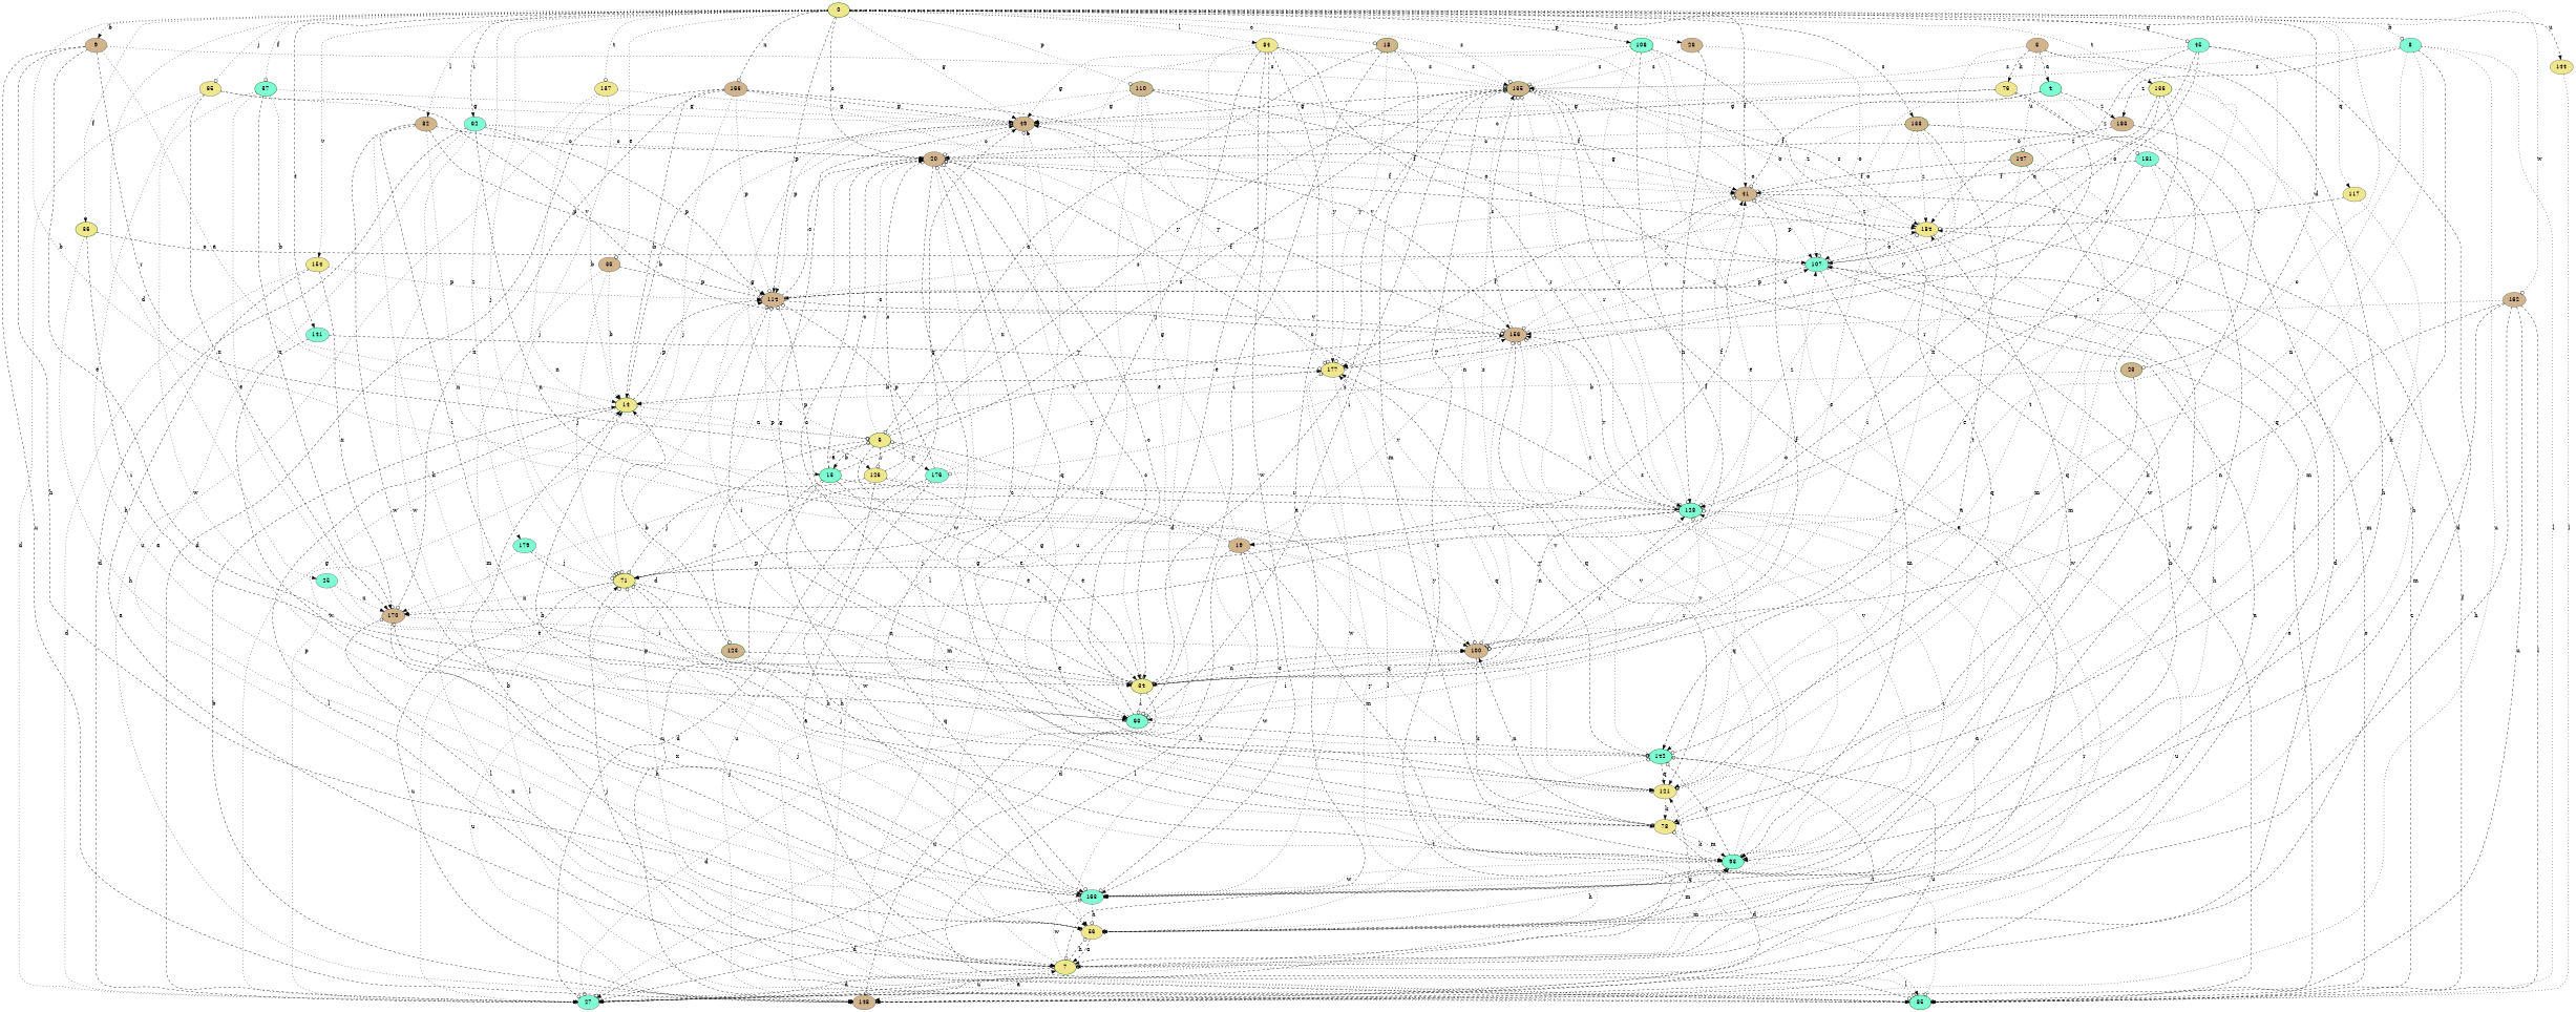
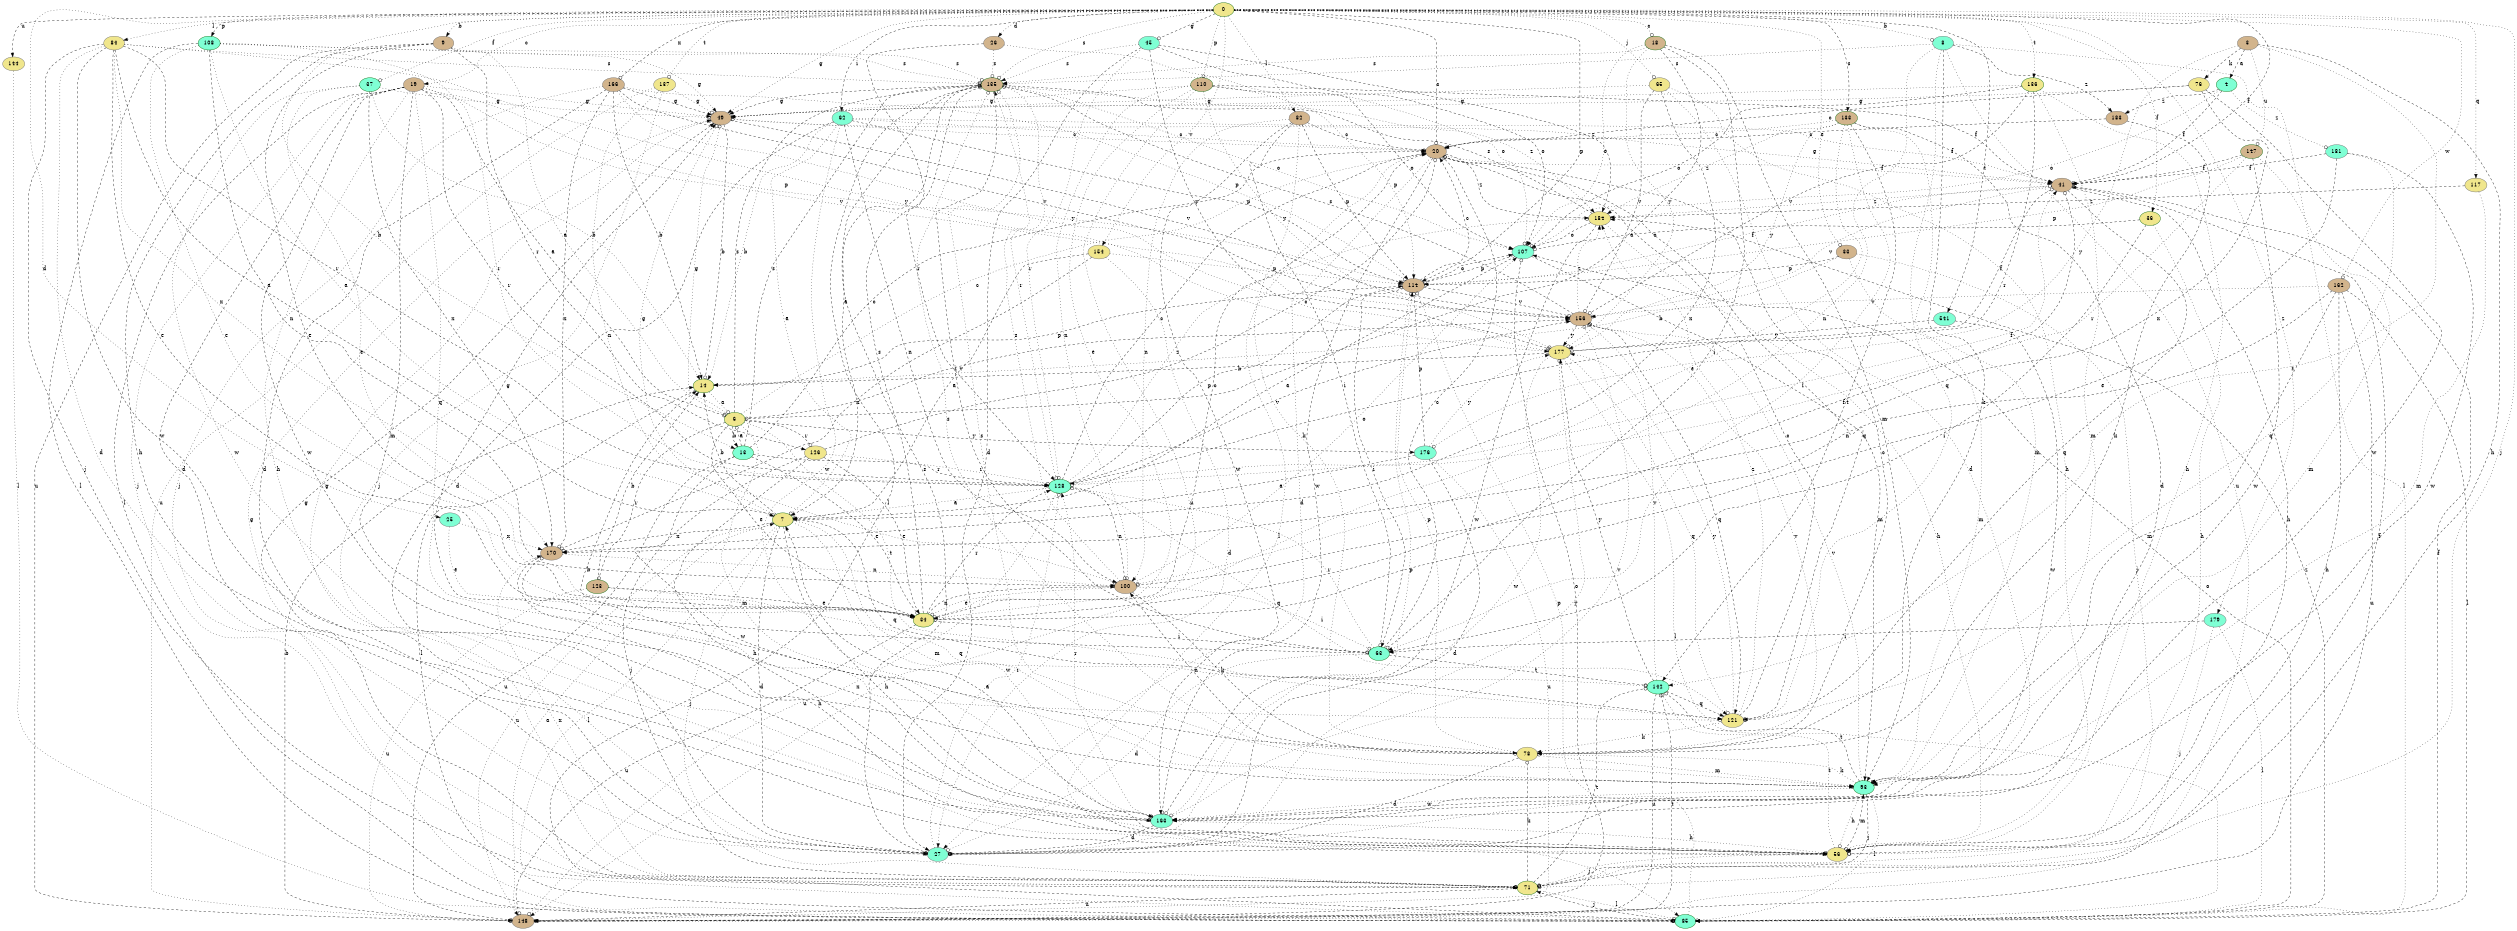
  strict digraph {
    node [color=gray40 fillcolor=tan style=filled]
    edge [arrowhead=normal style=dashed]
    0 [color=darkgreen fillcolor=khaki]
    8 [fillcolor=aquamarine]
    9
    13 [color=darkgreen fillcolor=aquamarine]
    18 [color=darkgreen]
    19
    20
-   23 [color=darkgreen]
    25 [fillcolor=aquamarine]
    26
    33
    36 [color=darkgreen fillcolor=khaki]
    37 [color=darkgreen fillcolor=aquamarine]
    41
    45 [fillcolor=aquamarine]
    49
    62 [fillcolor=aquamarine]
    65 [fillcolor=khaki]
    71 [color=darkgreen fillcolor=khaki]
    82
    84 [fillcolor=khaki]
    108 [color=darkgreen fillcolor=aquamarine]
    110 [color=darkgreen]
    114
    117 [fillcolor=khaki]
    133 [color=darkgreen]
    135 [color=darkgreen]
    136 [color=darkgreen fillcolor=khaki]
    137 [fillcolor=khaki]
-   141 [fillcolor=aquamarine]
+   141 [fillcolor=aquamarine label=541]
    144 [fillcolor=khaki]
    154 [fillcolor=khaki]
    162
    166
    179 [fillcolor=aquamarine]
    183
    85 [color=darkgreen fillcolor=aquamarine]
    121 [fillcolor=khaki]
    148
    78 [fillcolor=khaki]
    100
    56 [fillcolor=khaki]
    6 [color=darkgreen fillcolor=khaki]
    34 [color=darkgreen fillcolor=khaki]
    126 [fillcolor=khaki]
    163 [fillcolor=aquamarine]
    128 [color=darkgreen fillcolor=aquamarine]
    107 [fillcolor=aquamarine]
    93 [color=darkgreen fillcolor=aquamarine]
    63 [color=darkgreen fillcolor=aquamarine]
    177 [fillcolor=khaki]
    156
    27 [fillcolor=aquamarine]
    184 [fillcolor=khaki]
    142 [color=darkgreen fillcolor=aquamarine]
    14 [color=darkgreen fillcolor=khaki]
    170
    7 [color=darkgreen fillcolor=khaki]
    4 [color=darkgreen fillcolor=aquamarine]
    3
    76 [fillcolor=khaki]
    147 [color=darkgreen]
    176 [fillcolor=aquamarine]
    181 [fillcolor=aquamarine]
    123 [color=darkgreen]
    0 -> 8 [arrowhead=odot label=b style=dotted]
    0 -> 9 [label=b style=dotted]
    0 -> 13 [label=b style=dotted]
    0 -> 18 [arrowhead=odot label=c style=dotted]
    0 -> 19 [label=c style=dotted]
    0 -> 20 [arrowhead=odot label=c]
-   0 -> 23 [arrowhead=odot label=d]
    0 -> 25 [label=d style=dotted]
    0 -> 26 [label=d style=dotted]
    0 -> 33 [arrowhead=odot label=e style=dotted]
    0 -> 36 [label=f style=dotted]
    0 -> 37 [arrowhead=odot label=f style=dotted]
    0 -> 41 [label=f]
    0 -> 45 [arrowhead=odot label=g]
    0 -> 49 [label=g style=dotted]
    0 -> 62 [label=i]
    0 -> 65 [arrowhead=odot label=j style=dotted]
    0 -> 71 [arrowhead=odot label=j style=dotted]
    0 -> 82 [label=l style=dotted]
    0 -> 84 [label=l style=dotted]
    0 -> 108 [label=p]
    0 -> 110 [arrowhead=odot label=p style=dotted]
    0 -> 114 [label=p]
    0 -> 117 [label=q style=dotted]
    0 -> 133 [label=s]
    0 -> 135 [arrowhead=odot label=s style=dotted]
    0 -> 136 [label=t style=dotted]
    0 -> 137 [arrowhead=odot label=t style=dotted]
    0 -> 141 [label=t]
    0 -> 144 [label=u]
    0 -> 154 [label=v style=dotted]
    0 -> 162 [arrowhead=odot label=w style=dotted]
    0 -> 166 [arrowhead=odot label=x]
    0 -> 179 [label=z style=dotted]
    8 -> 135 [label=s style=dotted]
    8 -> 183 [label=z]
    8 -> 85 [label=l style=dotted]
    8 -> 121 [arrowhead=odot label=q style=dotted]
    8 -> 148 [arrowhead=odot label=u style=dotted]
    8 -> 78 [label=k]
    8 -> 100 [arrowhead=odot label=n style=dotted]
    9 -> 135 [arrowhead=odot label=s style=dotted]
    9 -> 148 [arrowhead=odot label=u]
    9 -> 56 [label=h]
    9 -> 6 [arrowhead=odot label=a style=dotted]
    9 -> 34 [label=e]
    9 -> 126 [label=r]
    13 -> 20 [label=c]
    13 -> 135 [arrowhead=odot label=s]
    13 -> 148 [arrowhead=odot label=u]
    13 -> 6 [arrowhead=odot label=a]
    13 -> 34 [arrowhead=odot label=e]
    13 -> 163 [label=w]
    13 -> 128 [label=r]
    18 -> 135 [label=s style=dotted]
    18 -> 6 [arrowhead=odot label=a]
    18 -> 107 [label=o style=dotted]
    18 -> 93 [label=m]
    18 -> 63 [arrowhead=odot label=i]
    18 -> 177 [arrowhead=odot label=y style=dotted]
    19 -> 49 [label=g style=dotted]
    19 -> 71 [label=j style=dotted]
    19 -> 114 [arrowhead=odot label=p style=dotted]
    19 -> 85 [arrowhead=odot label=l]
    19 -> 121 [arrowhead=odot label=q style=dotted]
    19 -> 56 [label=h style=dotted]
    19 -> 6 [arrowhead=odot label=a]
    19 -> 163 [arrowhead=odot label=w]
-   128 -> 19 [label=r]
+   19 -> 128 [label=r]
    19 -> 93 [label=m]
    19 -> 156 [label=v style=dotted]
    19 -> 27 [label=d]
    20 -> 41 [label=f style=dotted]
    20 -> 85 [label=l style=dotted]
    20 -> 121 [label=q]
    20 -> 163 [arrowhead=odot label=w]
    20 -> 27 [label=d style=dotted]
    20 -> 184 [label=z]
-   23 -> 142 [arrowhead=odot label=t]
-   23 -> 14 [label=b style=dotted]
    25 -> 34 [label=e style=dotted]
    25 -> 170 [label=x style=dotted]
    26 -> 135 [arrowhead=odot label=s style=dotted]
    26 -> 128 [label=r]
    26 -> 107 [arrowhead=odot label=o style=dotted]
    33 -> 71 [arrowhead=odot label=j style=dotted]
    33 -> 114 [arrowhead=odot label=p]
    33 -> 93 [label=m style=dotted]
    33 -> 14 [label=b style=dotted]
    36 -> 56 [arrowhead=odot label=h style=dotted]
    36 -> 107 [arrowhead=odot label=o]
    36 -> 63 [label=i]
    37 -> 49 [arrowhead=odot label=g style=dotted]
    37 -> 34 [arrowhead=odot label=e style=dotted]
    37 -> 163 [arrowhead=odot label=w style=dotted]
    37 -> 14 [label=b style=dotted]
    37 -> 170 [label=x]
    41 -> 49 [arrowhead=odot label=g style=dotted]
    41 -> 121 [arrowhead=odot label=q]
    41 -> 56 [label=h]
    41 -> 156 [arrowhead=odot label=v style=dotted]
    41 -> 184 [label=z style=dotted]
    45 -> 135 [label=s style=dotted]
    45 -> 128 [arrowhead=odot label=r style=dotted]
    45 -> 107 [label=o]
    45 -> 177 [arrowhead=odot label=y]
    45 -> 27 [label=d]
    45 -> 184 [label=z]
    49 -> 20 [arrowhead=odot label=c style=dotted]
    49 -> 156 [arrowhead=odot label=v]
    49 -> 14 [arrowhead=odot label=b]
    62 -> 20 [label=c style=dotted]
    62 -> 41 [label=f style=dotted]
    62 -> 114 [label=p]
    62 -> 100 [label=n]
    62 -> 163 [arrowhead=odot label=w style=dotted]
    62 -> 27 [arrowhead=odot label=d]
    62 -> 14 [label=b style=dotted]
    62 -> 7 [arrowhead=odot label=a style=dotted]
    65 -> 49 [arrowhead=odot label=g style=dotted]
    65 -> 56 [label=h style=dotted]
    65 -> 156 [arrowhead=odot label=v]
    65 -> 27 [arrowhead=odot label=d style=dotted]
    65 -> 170 [label=x]
    71 -> 41 [label=f]
    71 -> 49 [label=g]
    71 -> 85 [arrowhead=odot label=l style=dotted]
    71 -> 148 [label=u]
    71 -> 78 [arrowhead=odot label=k]
    71 -> 142 [arrowhead=odot label=t]
    71 -> 170 [label=x style=dotted]
    82 -> 20 [arrowhead=odot label=c]
    82 -> 114 [label=p]
    82 -> 78 [label=k style=dotted]
    82 -> 100 [label=n style=dotted]
    82 -> 163 [label=w]
    82 -> 63 [arrowhead=odot label=i]
    84 -> 71 [label=j]
    84 -> 135 [arrowhead=odot label=s style=dotted]
    84 -> 34 [label=e]
    84 -> 163 [label=w]
    84 -> 128 [label=r]
    84 -> 177 [label=y style=dotted]
    84 -> 27 [arrowhead=odot label=d style=dotted]
    84 -> 170 [label=x style=dotted]
    84 -> 7 [arrowhead=odot label=a]
    108 -> 49 [label=g style=dotted]
    108 -> 135 [arrowhead=odot label=s style=dotted]
    108 -> 85 [arrowhead=odot label=l]
    108 -> 100 [arrowhead=odot label=n]
    108 -> 34 [arrowhead=odot label=e style=dotted]
    108 -> 128 [arrowhead=odot label=r style=dotted]
    108 -> 7 [label=a style=dotted]
    110 -> 41 [label=f]
    110 -> 49 [label=g style=dotted]
    110 -> 114 [label=p style=dotted]
    110 -> 148 [label=u style=dotted]
    110 -> 100 [arrowhead=odot label=n style=dotted]
    110 -> 34 [arrowhead=odot label=e style=dotted]
    110 -> 107 [label=o]
    110 -> 177 [arrowhead=odot label=y style=dotted]
    114 -> 20 [label=c]
    114 -> 41 [arrowhead=odot label=f style=dotted]
    114 -> 107 [label=o]
    114 -> 63 [label=i]
    114 -> 156 [arrowhead=odot label=v]
    117 -> 93 [label=m style=dotted]
    117 -> 184 [arrowhead=odot label=z]
    133 -> 20 [label=c style=dotted]
    133 -> 34 [label=e style=dotted]
    133 -> 93 [label=m style=dotted]
    133 -> 63 [label=i style=dotted]
    133 -> 177 [label=y style=dotted]
    133 -> 27 [label=d]
    133 -> 184 [label=z style=dotted]
    133 -> 142 [label=t]
    135 -> 49 [label=g]
    135 -> 85 [arrowhead=odot label=l]
    135 -> 128 [arrowhead=odot label=r style=dotted]
    135 -> 107 [label=o style=dotted]
    135 -> 63 [arrowhead=odot label=i]
    135 -> 184 [label=z style=dotted]
    135 -> 7 [label=a]
    136 -> 49 [label=g style=dotted]
    136 -> 56 [arrowhead=odot label=h style=dotted]
    136 -> 128 [label=r]
    136 -> 107 [arrowhead=odot label=o]
    136 -> 93 [arrowhead=odot label=m style=dotted]
    136 -> 156 [arrowhead=odot label=v]
    137 -> 49 [arrowhead=odot label=g style=dotted]
    137 -> 71 [arrowhead=odot label=j style=dotted]
    137 -> 148 [label=u style=dotted]
    137 -> 100 [arrowhead=odot label=n style=dotted]
    141 -> 163 [label=w]
    141 -> 177 [arrowhead=odot label=y]
    144 -> 85 [arrowhead=odot label=l style=dotted]
    154 -> 114 [label=p style=dotted]
    154 -> 27 [label=d style=dotted]
    154 -> 170 [arrowhead=odot label=x]
    154 -> 7 [label=a]
    162 -> 85 [label=l]
    162 -> 148 [label=u]
    162 -> 100 [arrowhead=odot label=n]
    162 -> 56 [arrowhead=odot label=h]
    162 -> 93 [label=m]
    162 -> 156 [label=v style=dotted]
    166 -> 49 [label=g]
    166 -> 71 [arrowhead=odot label=j style=dotted]
    166 -> 114 [arrowhead=odot label=p style=dotted]
    166 -> 177 [arrowhead=odot label=y style=dotted]
    166 -> 156 [label=v]
    166 -> 27 [label=d]
    166 -> 14 [label=b]
    166 -> 170 [arrowhead=odot label=x]
    179 -> 71 [arrowhead=odot label=j style=dotted]
    179 -> 85 [label=l style=dotted]
    179 -> 63 [label=i]
    183 -> 20 [arrowhead=odot label=c]
    183 -> 78 [label=k]
    85 -> 41 [arrowhead=odot label=f]
    85 -> 49 [label=g style=dotted]
    85 -> 71 [label=j]
    85 -> 114 [arrowhead=odot label=p style=dotted]
    85 -> 107 [label=o]
    85 -> 184 [label=z]
    121 -> 20 [arrowhead=odot label=c]
    121 -> 78 [label=k style=dotted]
    121 -> 177 [label=y style=dotted]
    121 -> 184 [label=z style=dotted]
    148 -> 107 [arrowhead=odot label=o]
    148 -> 142 [arrowhead=odot label=t]
    148 -> 14 [label=b]
    148 -> 7 [label=a style=dotted]
    78 -> 20 [arrowhead=odot label=c]
    78 -> 114 [label=p style=dotted]
    78 -> 135 [arrowhead=odot label=s style=dotted]
    78 -> 100 [label=n]
    78 -> 93 [label=m style=dotted]
    78 -> 156 [arrowhead=odot label=v style=dotted]
    78 -> 27 [arrowhead=odot label=d]
    78 -> 14 [label=b]
    100 -> 135 [label=s style=dotted]
    100 -> 78 [arrowhead=odot label=k]
    100 -> 34 [arrowhead=odot label=e style=dotted]
    100 -> 107 [label=o style=dotted]
    100 -> 63 [arrowhead=odot label=i style=dotted]
    56 -> 71 [arrowhead=odot label=j style=dotted]
    56 -> 93 [label=m]
    56 -> 142 [arrowhead=odot label=t style=dotted]
    56 -> 7 [label=a]
    6 -> 13 [label=b]
    6 -> 20 [label=c style=dotted]
    6 -> 49 [arrowhead=odot label=g style=dotted]
    6 -> 135 [arrowhead=odot label=s]
    6 -> 34 [label=e]
    6 -> 126 [arrowhead=odot label=r]
    6 -> 93 [arrowhead=odot label=m style=dotted]
    6 -> 156 [label=v]
    6 -> 142 [arrowhead=odot label=t style=dotted]
    6 -> 176 [label=y]
    6 -> 123 [arrowhead=odot label=r]
    34 -> 20 [label=c]
    34 -> 41 [arrowhead=odot label=f]
    34 -> 135 [arrowhead=odot label=s]
    34 -> 148 [arrowhead=odot label=u]
    34 -> 100 [label=n]
    34 -> 128 [label=r]
    34 -> 63 [arrowhead=odot label=i]
    126 -> 20 [arrowhead=odot label=c]
    126 -> 71 [arrowhead=odot label=j]
    126 -> 56 [label=h]
    126 -> 34 [label=e]
    126 -> 128 [arrowhead=odot label=r style=dotted]
    163 -> 56 [arrowhead=odot label=h style=dotted]
    163 -> 128 [label=r style=dotted]
    163 -> 156 [arrowhead=odot label=v style=dotted]
    163 -> 27 [arrowhead=odot label=d]
    163 -> 170 [arrowhead=odot label=x]
    128 -> 20 [arrowhead=odot label=c]
    128 -> 41 [label=f style=dotted]
    128 -> 114 [arrowhead=odot label=p]
    128 -> 121 [label=q style=dotted]
    128 -> 148 [arrowhead=odot label=u style=dotted]
    128 -> 100 [arrowhead=odot label=n]
    128 -> 156 [label=v]
    128 -> 184 [arrowhead=odot label=z style=dotted]
    128 -> 7 [arrowhead=odot label=a style=dotted]
    107 -> 114 [arrowhead=odot label=p]
    107 -> 93 [label=m]
    107 -> 7 [arrowhead=odot label=a]
    93 -> 71 [arrowhead=odot label=j]
    93 -> 135 [arrowhead=odot label=s style=dotted]
    93 -> 85 [arrowhead=odot label=l style=dotted]
    93 -> 78 [arrowhead=odot label=k style=dotted]
    93 -> 56 [arrowhead=odot label=h style=dotted]
    93 -> 163 [label=w style=dotted]
    93 -> 156 [arrowhead=odot label=v style=dotted]
    93 -> 142 [arrowhead=odot label=t]
    63 -> 20 [arrowhead=odot label=c]
    63 -> 49 [label=g]
    63 -> 128 [arrowhead=odot label=r style=dotted]
    63 -> 27 [arrowhead=odot label=d style=dotted]
    63 -> 142 [arrowhead=odot label=t]
    177 -> 41 [arrowhead=odot label=f]
    177 -> 85 [label=l style=dotted]
    177 -> 121 [arrowhead=odot label=q style=dotted]
    177 -> 163 [arrowhead=odot label=w style=dotted]
    177 -> 14 [label=b]
    156 -> 135 [arrowhead=odot label=s]
    156 -> 121 [label=q]
    156 -> 177 [label=y]
    156 -> 184 [label=z style=dotted]
    27 -> 49 [arrowhead=odot label=g style=dotted]
    27 -> 114 [arrowhead=odot label=p style=dotted]
    27 -> 135 [arrowhead=odot label=s]
    27 -> 128 [arrowhead=odot label=r style=dotted]
    27 -> 177 [arrowhead=odot label=y style=dotted]
    184 -> 135 [arrowhead=odot label=s]
    184 -> 56 [arrowhead=odot label=h style=dotted]
    184 -> 163 [arrowhead=odot label=w]
    184 -> 107 [arrowhead=odot label=o]
    142 -> 121 [label=q]
    142 -> 148 [label=u]
    142 -> 177 [label=y]
    142 -> 156 [arrowhead=odot label=v style=dotted]
    14 -> 114 [label=p]
    14 -> 85 [label=l]
    14 -> 6 [arrowhead=odot label=a style=dotted]
    170 -> 100 [label=n style=dotted]
    170 -> 56 [arrowhead=odot label=h]
    7 -> 49 [arrowhead=odot label=g style=dotted]
    7 -> 71 [arrowhead=odot label=j style=dotted]
    7 -> 85 [arrowhead=odot label=l style=dotted]
    7 -> 121 [label=q]
    7 -> 148 [label=u style=dotted]
    7 -> 56 [arrowhead=odot label=h]
    7 -> 163 [arrowhead=odot label=w style=dotted]
    7 -> 93 [label=m style=dotted]
    7 -> 27 [arrowhead=odot label=d]
    7 -> 14 [label=b]
    7 -> 170 [arrowhead=odot label=x]
    4 -> 41 [arrowhead=odot label=f]
    4 -> 183 [label=z]
    4 -> 107 [label=o style=dotted]
    4 -> 181 [arrowhead=odot label=z style=dotted]
    3 -> 56 [arrowhead=odot label=h]
    3 -> 142 [label=t style=dotted]
    3 -> 4 [label=a]
    3 -> 76 [label=k]
    3 -> 147 [arrowhead=odot label=u style=dotted]
    3 -> 176 [arrowhead=odot label=y style=dotted]
    76 -> 20 [label=c]
    76 -> 49 [arrowhead=odot label=g style=dotted]
    76 -> 163 [label=w]
    76 -> 170 [label=x]
    147 -> 41 [arrowhead=odot label=f]
    147 -> 114 [label=p style=dotted]
    147 -> 163 [label=w]
    147 -> 128 [arrowhead=odot label=r style=dotted]
    147 -> 93 [arrowhead=odot label=m style=dotted]
    176 -> 114 [arrowhead=odot label=p]
    176 -> 148 [arrowhead=odot label=u style=dotted]
    176 -> 177 [label=y style=dotted]
    176 -> 27 [arrowhead=odot label=d]
    176 -> 7 [label=a]
    181 -> 41 [label=f]
    181 -> 121 [arrowhead=odot label=q style=dotted]
    181 -> 34 [arrowhead=odot label=e]
    181 -> 163 [label=w]
    123 -> 121 [label=q style=dotted]
    123 -> 148 [arrowhead=odot label=u style=dotted]
    123 -> 34 [arrowhead=odot label=e]
    123 -> 14 [label=b]
  }
